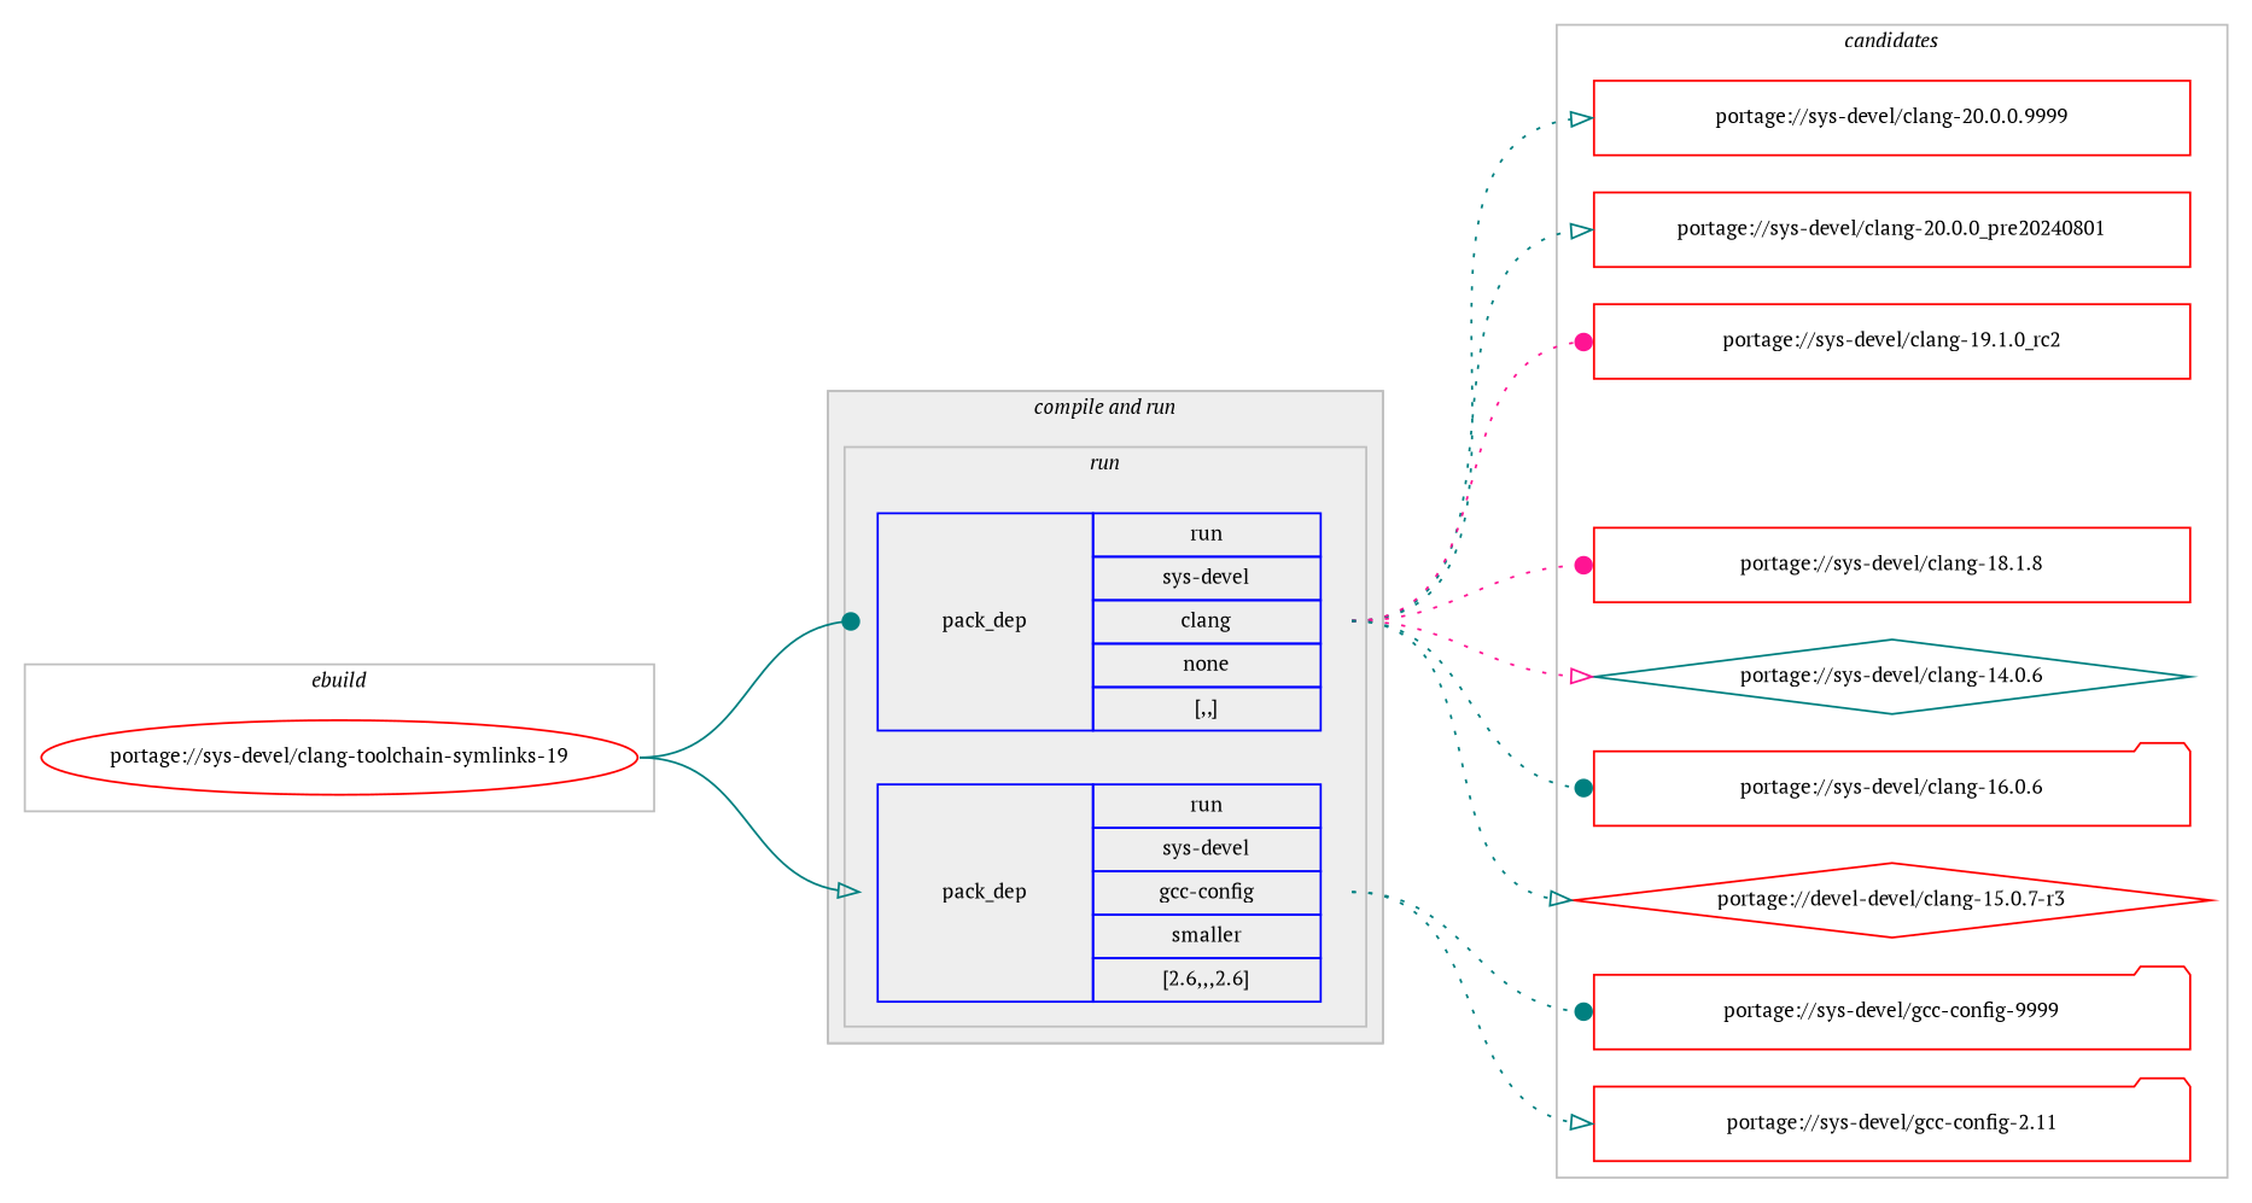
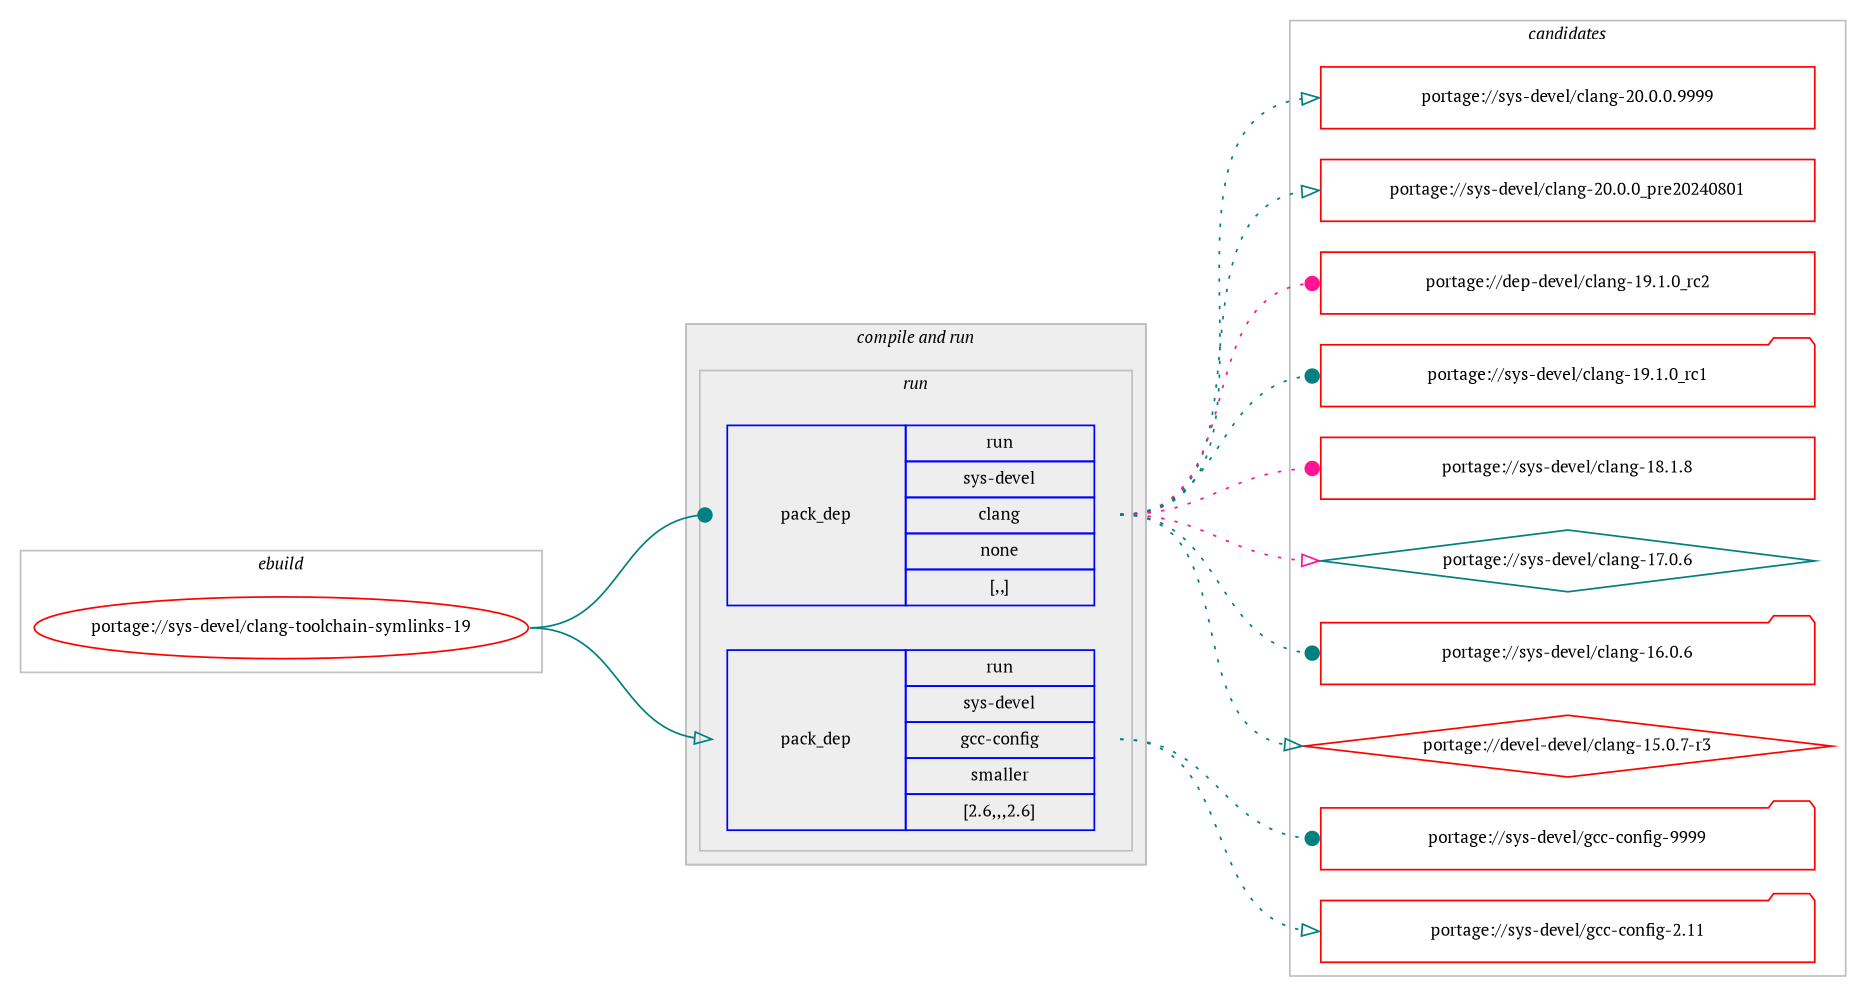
  digraph {
    compound=true
    concentrate=true
    fontname="PT Serif"
    fontsize=10
    newrank=true
    rankdir=LR
    ranksep=1.5
    node [color=red fontname="PT Serif" fontsize=10 shape=box]
    edge [arrowhead=dot color=teal fontname="PT Serif" headport=w style=dotted tailport=e weight=100]
    n1 [label="portage://sys-devel/clang-toolchain-symlinks-19" shape=ellipse width=4]
    n2 [color=blue label=<<TABLE BORDER="0" CELLBORDER="1" CELLSPACING="0" CELLPADDING="4" WIDTH="220"><TR><TD ROWSPAN="6" CELLPADDING="30">pack_dep</TD></TR><TR><TD WIDTH="110">run</TD></TR><TR><TD>sys-devel</TD></TR><TR><TD>clang</TD></TR><TR><TD>none</TD></TR><TR><TD>[,,]</TD></TR></TABLE>> shape=none]
    n3 [color=blue label=<<TABLE BORDER="0" CELLBORDER="1" CELLSPACING="0" CELLPADDING="4" WIDTH="220"><TR><TD ROWSPAN="6" CELLPADDING="30">pack_dep</TD></TR><TR><TD WIDTH="110">run</TD></TR><TR><TD>sys-devel</TD></TR><TR><TD>gcc-config</TD></TR><TR><TD>smaller</TD></TR><TR><TD>[2.6,,,2.6]</TD></TR></TABLE>> shape=none]
    n4 [label="portage://sys-devel/clang-20.0.0.9999" width=4]
    n5 [label="portage://sys-devel/clang-20.0.0_pre20240801" width=4]
-   n6 [label="portage://sys-devel/clang-19.1.0_rc2" width=4]
+   n6 [label="portage://dep-devel/clang-19.1.0_rc2" width=4]
+   n7 [label="portage://sys-devel/clang-19.1.0_rc1" shape=folder width=4]
    n8 [label="portage://sys-devel/clang-18.1.8" width=4]
-   n9 [color=teal label="portage://sys-devel/clang-14.0.6" shape=diamond width=4]
+   n9 [color=teal label="portage://sys-devel/clang-17.0.6" shape=diamond width=4]
    n10 [label="portage://sys-devel/clang-16.0.6" shape=folder width=4]
    n11 [label="portage://devel-devel/clang-15.0.7-r3" shape=diamond width=4]
    n12 [label="portage://sys-devel/gcc-config-9999" shape=folder width=4]
    n13 [label="portage://sys-devel/gcc-config-2.11" shape=folder width=4]
    subgraph cluster_1 {
      color=gray
      label=<<i>ebuild</i>>
      n1
    }
    subgraph cluster_2 {
      color=gray
      label=<<i>dependencies</i>>
      subgraph cluster_3 {
        color=gray
        fillcolor="#eeeeee"
        label=<<i>compile</i>>
        style=filled
      }
      subgraph cluster_4 {
        color=gray
        fillcolor="#eeeeee"
        label=<<i>compile and run</i>>
        style=filled
      }
      subgraph cluster_5 {
        color=gray
        fillcolor="#eeeeee"
        label=<<i>run</i>>
        style=filled
        subgraph sub_6 {
          color=gray
          fillcolor="#eeeeee"
          label=<<i>run</i>>
          style=filled
          n2
        }
        subgraph sub_7 {
          color=gray
          fillcolor="#eeeeee"
          label=<<i>run</i>>
          style=filled
          n3
        }
      }
    }
    subgraph cluster_8 {
      color=gray
      label=<<i>candidates</i>>
      rank=same
      subgraph sub_9 {
        color=black
        label=<<i>candidates</i>>
        nodesep=1
        rank=same
        n4
        n5
        n6
+       n7
        n8
        n9
        n10
        n11
      }
      subgraph sub_10 {
        color=black
        label=<<i>candidates</i>>
        nodesep=1
        rank=same
        n12
        n13
      }
    }
    n1 -> n2 [style=solid weight=20]
    n1 -> n3 [arrowhead=onormal style=solid weight=20]
    n2 -> n4 [arrowhead=onormal]
    n2 -> n5 [arrowhead=onormal]
    n2 -> n6 [color=deeppink]
+   n2 -> n7
    n2 -> n8 [color=deeppink]
    n2 -> n9 [arrowhead=onormal color=deeppink]
    n2 -> n10
    n2 -> n11 [arrowhead=onormal]
    n3 -> n12
    n3 -> n13 [arrowhead=onormal]
  }
